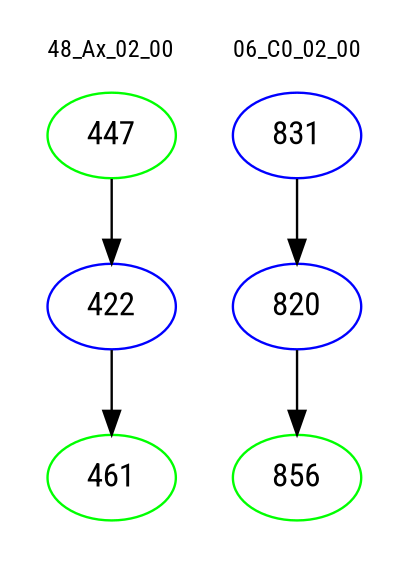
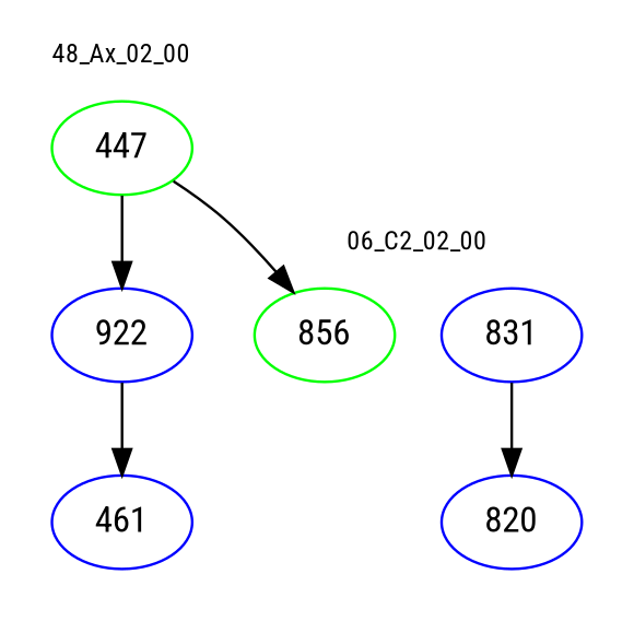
  digraph {
    fontname="Roboto Condensed"
    node [color=green fontname="Roboto Condensed"]
    edge [color=black fontname="Roboto Condensed"]
    n1 [label=447]
-   n2 [color=blue label=422]
-   n3 [label=461]
+   n2 [color=blue label=922]
+   n3 [color=blue label=461]
    n4 [color=blue label=831]
    n5 [color=blue label=820]
    n6 [label=856]
    subgraph cluster_1 {
      color=white
      fontsize=10
      label="48_Ax_02_00"
      n1
      n2
      n3
    }
    subgraph cluster_2 {
      color=white
      fontsize=10
-     label="06_C0_02_00"
+     label="06_C2_02_00"
      n4
      n5
      n6
    }
    n1 -> n2
    n2 -> n3
    n4 -> n5
-   n5 -> n6
+   n1 -> n6
  }
